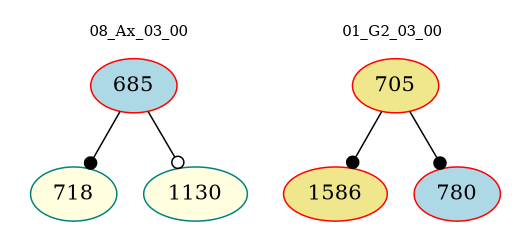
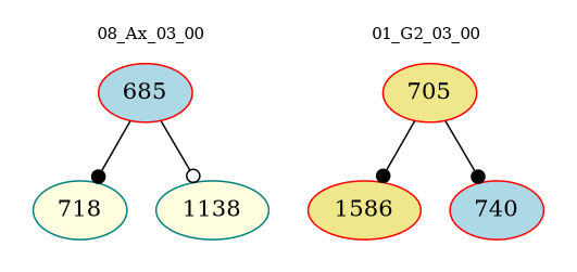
  digraph {
    node [color=red fillcolor=lightblue style=filled]
    edge [arrowhead=dot color=black]
    n1 [label=685]
    n2 [color=teal fillcolor=lightyellow label=718]
-   n3 [color=teal fillcolor=lightyellow label=1130]
+   n3 [color=teal fillcolor=lightyellow label=1138]
    n4 [fillcolor=khaki label=705]
    n5 [fillcolor=khaki label=1586]
-   n6 [label=780]
+   n6 [label=740]
    subgraph cluster_1 {
      color=white
      fontsize=10
      label="08_Ax_03_00"
      n1
      n2
      n3
    }
    subgraph cluster_2 {
      color=white
      fontsize=10
      label="01_G2_03_00"
      n4
      n5
      n6
    }
    n1 -> n2
    n1 -> n3 [arrowhead=odot]
    n4 -> n5
    n4 -> n6
  }
